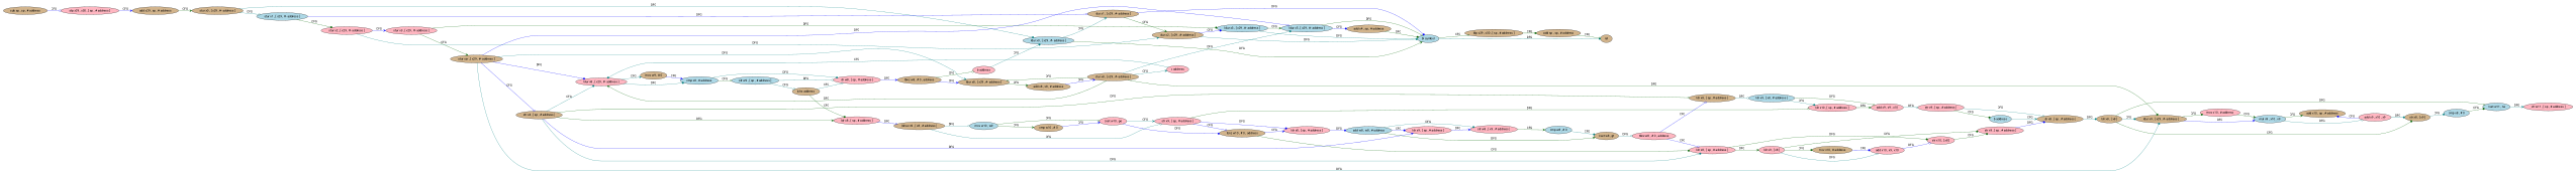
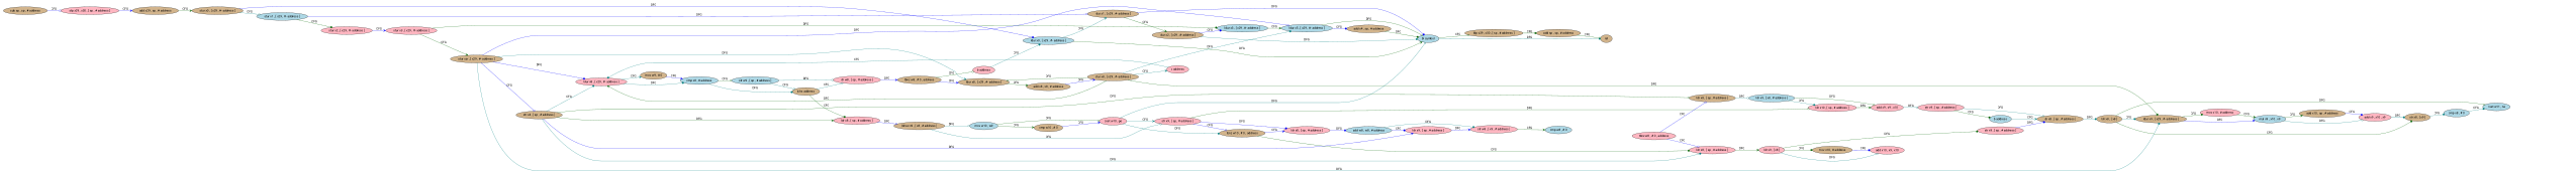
  digraph {
    fontname=Roboto
    rankdir=LR
    node [fillcolor=tan fontname=Roboto style=filled]
    edge [arrowhead=dot color=darkgreen fontname=Roboto]
    n1 [label="sub sp , sp , # address"]
    n2 [fillcolor=lightpink label="stp x29 , x30 , [ sp , # address ]"]
    n3 [label="add x29 , sp , # address"]
    n4 [label="stur x0 , [ x29 , #- address ]"]
    n5 [fillcolor=lightblue label="stur x1 , [ x29 , #- address ]"]
    n6 [fillcolor=lightblue label="ldur x0 , [ x29 , #- address ]"]
    n7 [fillcolor=lightpink label="stur x2 , [ x29 , #- address ]"]
    n8 [label="ldur x1 , [ x29 , #- address ]"]
    n9 [fillcolor=lightblue label="bl symbol"]
    n10 [fillcolor=lightpink label="stur x3 , [ x29 , #- address ]"]
    n11 [label="ldur x2 , [ x29 , #- address ]"]
    n12 [label="stur xzr , [ x29 , #- address ]"]
    n13 [fillcolor=lightblue label="ldur x3 , [ x29 , #- address ]"]
    n14 [label="str x4 , [ sp , # address ]"]
    n15 [fillcolor=lightpink label="ldur x8 , [ x29 , #- address ]"]
    n16 [label="ldur x8 , [ x29 , #- address ]"]
    n17 [fillcolor=lightblue label="ldur x5 , [ x29 , #- address ]"]
    n18 [label="ldur x9 , [ x29 , #- address ]"]
    n19 [fillcolor=lightpink label="ldr x8 , [ sp , # address ]"]
    n20 [fillcolor=lightpink label="ldr x8 , [ sp , # address ]"]
    n21 [fillcolor=lightpink label="ldr x9 , [ sp , # address ]"]
    n22 [label="ldr x8 , [ sp , # address ]"]
    n23 [label="mov w9 , # 0"]
    n24 [fillcolor=lightblue label="cmp x8 , # address"]
    n25 [label="add x8 , x8 , # address"]
    n26 [label="add x4 , sp , # address"]
    n27 [fillcolor=lightpink label="mov x10 , # address"]
    n28 [fillcolor=lightblue label="mul x9 , x10 , x9"]
    n29 [label="ldrsw x9 , [ x8 , # address ]"]
    n30 [fillcolor=lightpink label="ldr x9 , [ x8 ]"]
-   n31 [fillcolor=lightpink label="str x10 , [ x8 ]"]
    n32 [fillcolor=lightpink label="str w8 , [ x9 , # address ]"]
    n33 [fillcolor=lightblue label="ldr x9 , [ x8 , # address ]"]
    n34 [fillcolor=lightblue label="str w9 , [ sp , # address ]"]
    n35 [label="b.hs address"]
    n36 [fillcolor=lightpink label="ldr w8 , [ sp , # address ]"]
    n37 [label="tbnz w8 , # 0 , address"]
    n38 [fillcolor=lightpink label="b address"]
    n39 [label="stur x8 , [ x29 , #- address ]"]
    n40 [fillcolor=lightblue label="mov w10 , w9"]
    n41 [fillcolor=lightpink label="str x9 , [ sp , # address ]"]
    n42 [label="cmp w10 , # 0"]
    n43 [fillcolor=lightpink label="cset w10 , ge"]
    n44 [label="tbnz w10 , # 0 , address"]
    n45 [fillcolor=lightpink label="ldr x8 , [ sp , # address ]"]
    n46 [fillcolor=lightpink label="ldr x10 , [ sp , # address ]"]
    n47 [fillcolor=lightblue label="add w8 , w8 , # address"]
    n48 [fillcolor=lightpink label="add x9 , x9 , x10"]
    n49 [label="mov x10 , # address"]
    n50 [fillcolor=lightpink label="add x10 , x9 , x10"]
    n51 [fillcolor=lightpink label="str x9 , [ sp , # address ]"]
-   n52 [label="cset w8 , gt"]
    n53 [fillcolor=lightpink label="b address"]
    n54 [label="ldp x29 , x30 , [ sp , # address ]"]
    n55 [label=ret]
    n56 [label="ldr x8 , [ sp , # address ]"]
    n57 [label="ldr x8 , [ x8 ]"]
    n58 [label="str x8 , [ x9 ]"]
    n59 [fillcolor=lightblue label="cset w11 , ne"]
    n60 [fillcolor=lightblue label="cmp w8 , # 0"]
    n61 [fillcolor=lightpink label="tbnz w8 , # 0 , address"]
    n62 [label="add sp , sp , # address"]
    n63 [fillcolor=lightpink label="str x9 , [ sp , # address ]"]
    n64 [fillcolor=lightblue label="b address"]
    n65 [fillcolor=lightblue label="cmp x8 , # 0"]
-   n66 [fillcolor=lightpink label="str w11 , [ sp , # address ]"]
    n67 [label="add x10 , sp , # address"]
    n68 [fillcolor=lightpink label="add x9 , x10 , x9"]
    n1 -> n2 [arrowhead=odot color=blue label=CFG]
    n2 -> n3 [arrowhead=vee color=blue label=CFG]
    n3 -> n4 [arrowhead=vee label=CFG]
    n4 -> n5 [arrowhead=odot color=teal label=CFG]
-   n4 -> n6 [color=teal label=DFG]
+   n4 -> n6 [color=blue label=DFG]
    n5 -> n7 [label=CFG]
    n5 -> n8 [arrowhead=odot color=blue label=DFG]
    n6 -> n8 [arrowhead=vee color=teal label=CFG]
    n6 -> n9 [arrowhead=vee label=DFG]
    n7 -> n10 [arrowhead=vee color=blue label=CFG]
-   n7 -> n11 [arrowhead=vee color=teal label=DFG]
    n8 -> n9 [color=blue label=DFG]
    n8 -> n11 [arrowhead=vee label=CFG]
    n9 -> n54 [arrowhead=odot label=CFG]
    n9 -> n55 [color=teal label=DFG]
    n10 -> n12 [arrowhead=vee label=CFG]
    n10 -> n13 [label=DFG]
    n11 -> n9 [color=teal label=DFG]
    n11 -> n13 [color=blue label=CFG]
    n12 -> n14 [arrowhead=odot color=blue label=CFG]
    n12 -> n15 [color=blue label=DFG]
    n12 -> n16 [arrowhead=vee color=teal label=DFG]
    n12 -> n17 [arrowhead=odot color=blue label=DFG]
    n12 -> n18 [color=teal label=DFG]
-   n13 -> n9 [arrowhead=odot color=teal label=DFG]
+   n43 -> n9 [arrowhead=odot color=teal label=DFG]
    n13 -> n17 [arrowhead=vee label=CFG]
    n14 -> n15 [color=teal label=CFG]
    n14 -> n19 [arrowhead=vee label=DFG]
    n14 -> n20 [color=teal label=DFG]
    n14 -> n21 [arrowhead=vee color=blue label=DFG]
    n14 -> n22 [arrowhead=odot label=DFG]
    n15 -> n23 [arrowhead=vee color=teal label=CFG]
    n15 -> n24 [color=teal label=DFG]
    n16 -> n25 [arrowhead=vee label=DFG]
    n17 -> n9 [arrowhead=odot label=DFG]
    n17 -> n26 [color=blue label=CFG]
    n18 -> n27 [label=CFG]
    n18 -> n28 [arrowhead=vee color=blue label=DFG]
    n19 -> n29 [arrowhead=odot color=blue label=DFG]
    n20 -> n30 [arrowhead=vee label=DFG]
-   n20 -> n31 [label=DFG]
    n21 -> n32 [arrowhead=vee color=blue label=DFG]
    n22 -> n33 [arrowhead=odot color=teal label=DFG]
    n23 -> n24 [arrowhead=vee color=blue label=CFG]
    n24 -> n34 [arrowhead=odot label=CFG]
-   n24 -> n36 [color=teal label=DFG]
+   n24 -> n35 [color=teal label=DFG]
    n25 -> n39 [arrowhead=vee color=blue label=DFG]
    n26 -> n9 [label=DFG]
    n27 -> n28 [arrowhead=vee label=CFG]
    n28 -> n67 [arrowhead=vee label=CFG]
    n28 -> n68 [arrowhead=odot color=teal label=DFG]
    n29 -> n40 [arrowhead=odot color=teal label=DFG]
    n29 -> n41 [arrowhead=odot color=teal label=DFG]
    n30 -> n49 [label=CFG]
    n30 -> n50 [arrowhead=odot color=teal label=DFG]
    n30 -> n51 [label=DFG]
-   n31 -> n51 [label=CFG]
    n32 -> n60 [arrowhead=vee label=CFG]
    n33 -> n46 [color=teal label=CFG]
    n33 -> n48 [arrowhead=odot label=DFG]
    n34 -> n35 [arrowhead=odot color=teal label=CFG]
    n34 -> n36 [arrowhead=odot color=teal label=DFG]
    n35 -> n19 [label=CFG]
    n35 -> n36 [arrowhead=odot color=teal label=CFG]
    n36 -> n37 [arrowhead=vee color=blue label=DFG]
    n37 -> n16 [arrowhead=vee color=blue label=CFG]
    n37 -> n38 [arrowhead=odot label=CFG]
    n38 -> n6 [color=teal label=CFG]
    n39 -> n15 [arrowhead=vee label=DFG]
    n39 -> n16 [arrowhead=odot label=DFG]
    n39 -> n17 [color=teal label=DFG]
    n39 -> n18 [label=DFG]
    n39 -> n53 [arrowhead=vee color=teal label=CFG]
    n40 -> n42 [arrowhead=vee label=CFG]
    n40 -> n43 [arrowhead=odot label=DFG]
    n41 -> n44 [arrowhead=odot color=blue label=CFG]
    n41 -> n45 [color=blue label=DFG]
    n41 -> n46 [arrowhead=odot label=DFG]
    n42 -> n43 [arrowhead=vee color=blue label=CFG]
    n43 -> n41 [arrowhead=vee color=teal label=CFG]
-   n43 -> n44 [color=blue label=DFG]
+   n43 -> n44 [color=teal label=DFG]
    n44 -> n20 [label=CFG]
    n44 -> n45 [arrowhead=vee color=blue label=CFG]
    n45 -> n47 [color=blue label=DFG]
    n46 -> n48 [arrowhead=vee label=DFG]
    n47 -> n21 [color=blue label=CFG]
    n47 -> n32 [color=teal label=DFG]
-   n47 -> n52 [arrowhead=vee label=DFG]
    n48 -> n63 [arrowhead=odot color=teal label=DFG]
    n49 -> n50 [color=blue label=CFG]
-   n50 -> n31 [arrowhead=odot color=blue label=DFG]
    n51 -> n56 [color=blue label=DFG]
-   n52 -> n61 [arrowhead=odot color=teal label=DFG]
    n53 -> n15 [color=teal label=CFG]
    n54 -> n62 [label=CFG]
    n56 -> n57 [color=teal label=DFG]
    n57 -> n18 [color=teal label=CFG]
    n57 -> n58 [label=CFG]
    n57 -> n59 [arrowhead=odot label=DFG]
    n58 -> n65 [color=teal label=CFG]
-   n59 -> n66 [arrowhead=vee color=teal label=DFG]
-   n60 -> n52 [color=teal label=CFG]
    n61 -> n20 [arrowhead=odot color=blue label=CFG]
    n61 -> n22 [arrowhead=odot color=blue label=CFG]
    n62 -> n55 [arrowhead=odot label=CFG]
    n63 -> n56 [arrowhead=odot color=teal label=DFG]
    n63 -> n64 [label=CFG]
    n64 -> n56 [arrowhead=vee color=teal label=CFG]
-   n65 -> n59 [label=CFG]
-   n68 -> n67 [color=blue label=CFG]
+   n65 -> n59 [color=teal label=CFG]
+   n67 -> n68 [color=blue label=CFG]
    n68 -> n58 [color=teal label=DFG]
  }
